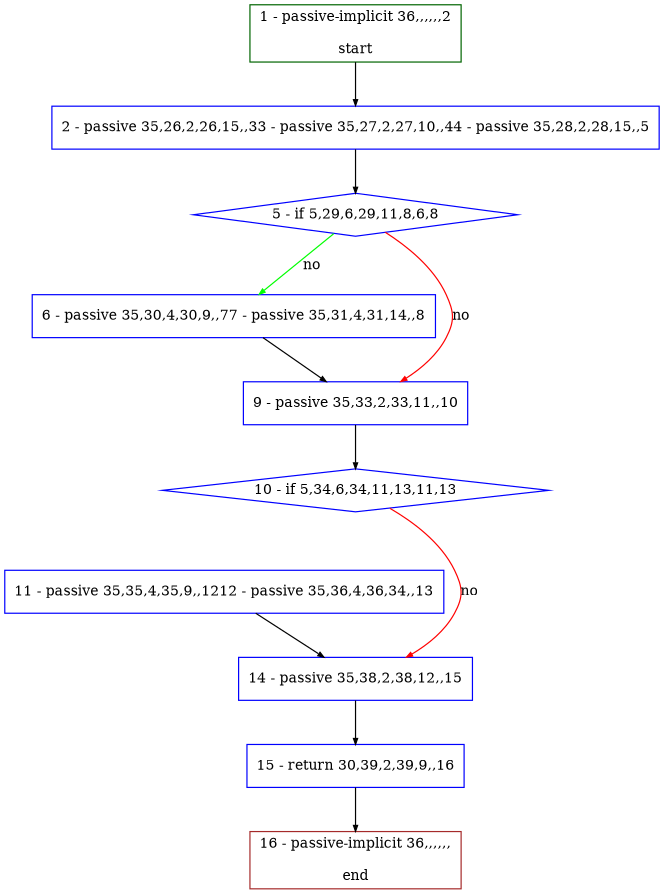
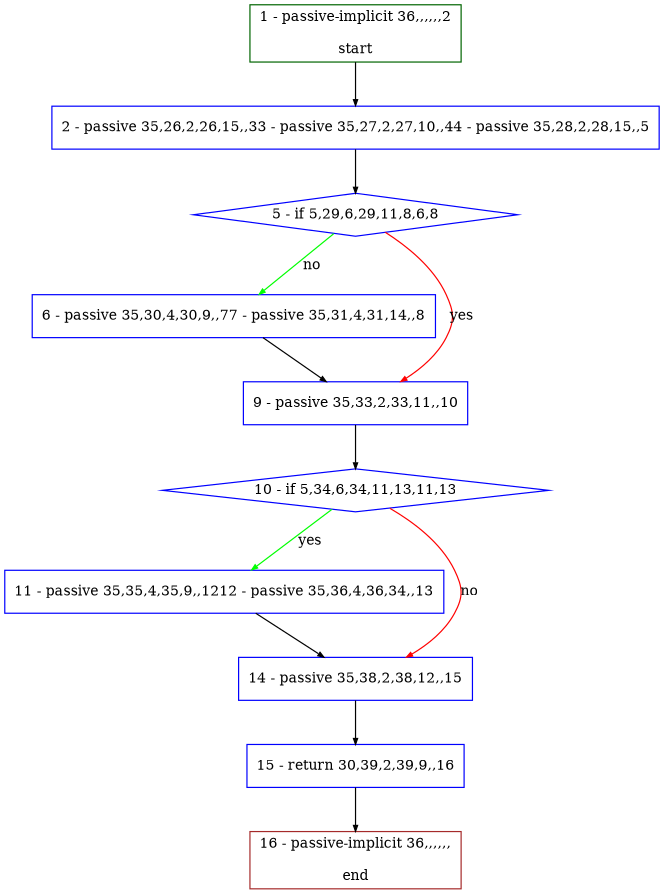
  digraph {
    bgcolor=white
    compound=true
    fillcolor="#FFFFCC"
    fontname="DejaVu Serif"
    fontsize=12
    pack=true
    packmode=clust
    style="rounded,filled"
    node [color="#0000ff" compound=true fillcolor="#ffffff" fixedsize=false fontname="DejaVu Serif" fontsize=12 node_initialized=no shape=box style=filled]
    edge [arrowhead=normal arrowsize=0.5 arrowtail=none color="#000000" compound=true dir=forward fontcolor=black fontname="DejaVu Serif" fontsize=12]
    n1 [label="2 - passive 35,26,2,26,15,,33 - passive 35,27,2,27,10,,44 - passive 35,28,2,28,15,,5"]
    n2 [label="5 - if 5,29,6,29,11,8,6,8" shape=diamond]
    n3 [label="6 - passive 35,30,4,30,9,,77 - passive 35,31,4,31,14,,8"]
    n4 [label="9 - passive 35,33,2,33,11,,10"]
    n5 [color="#006400" label="1 - passive-implicit 36,,,,,,2\n\nstart"]
    n6 [label="10 - if 5,34,6,34,11,13,11,13" shape=diamond]
    n7 [label="11 - passive 35,35,4,35,9,,1212 - passive 35,36,4,36,34,,13"]
    n8 [label="14 - passive 35,38,2,38,12,,15"]
    n9 [label="15 - return 30,39,2,39,9,,16"]
    n10 [color="#a52a2a" label="16 - passive-implicit 36,,,,,,\n\nend"]
    n1 -> n2
    n2 -> n3 [color="#00ff00" label=no]
-   n2 -> n4 [color="#ff0000" label=no]
+   n2 -> n4 [color="#ff0000" label=yes]
    n3 -> n4
    n4 -> n6
    n5 -> n1
+   n6 -> n7 [color="#00ff00" label=yes]
    n6 -> n8 [color="#ff0000" label=no]
    n7 -> n8
    n8 -> n9
    n9 -> n10
  }
